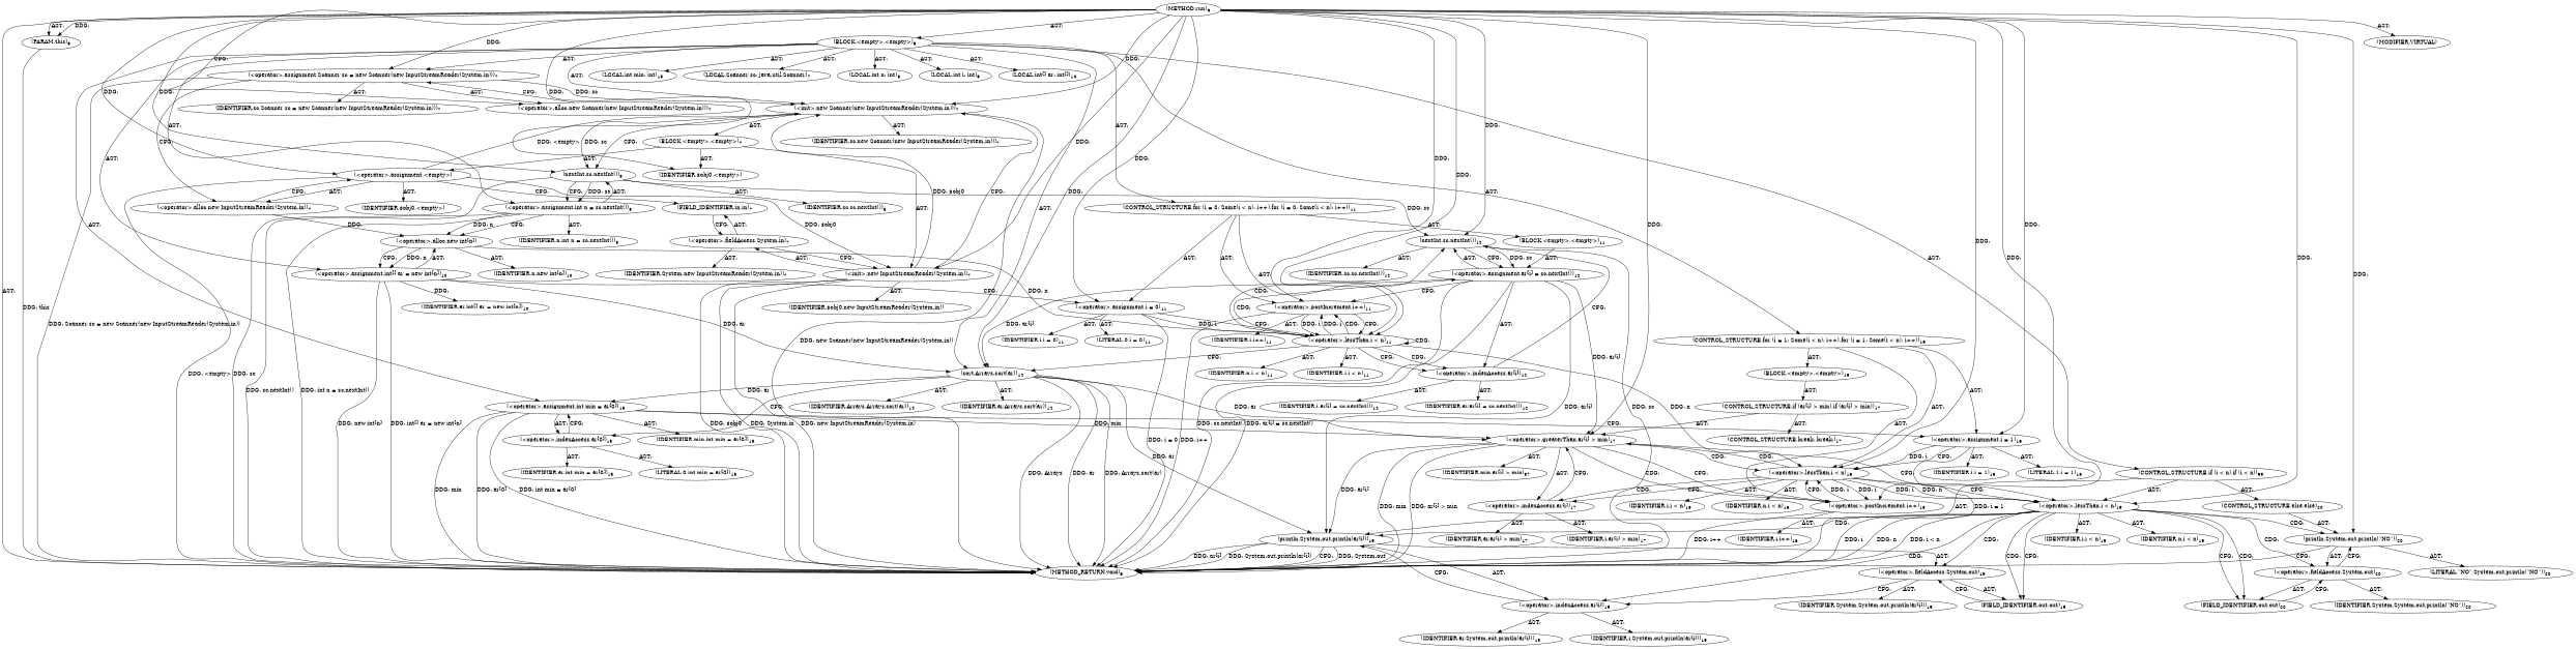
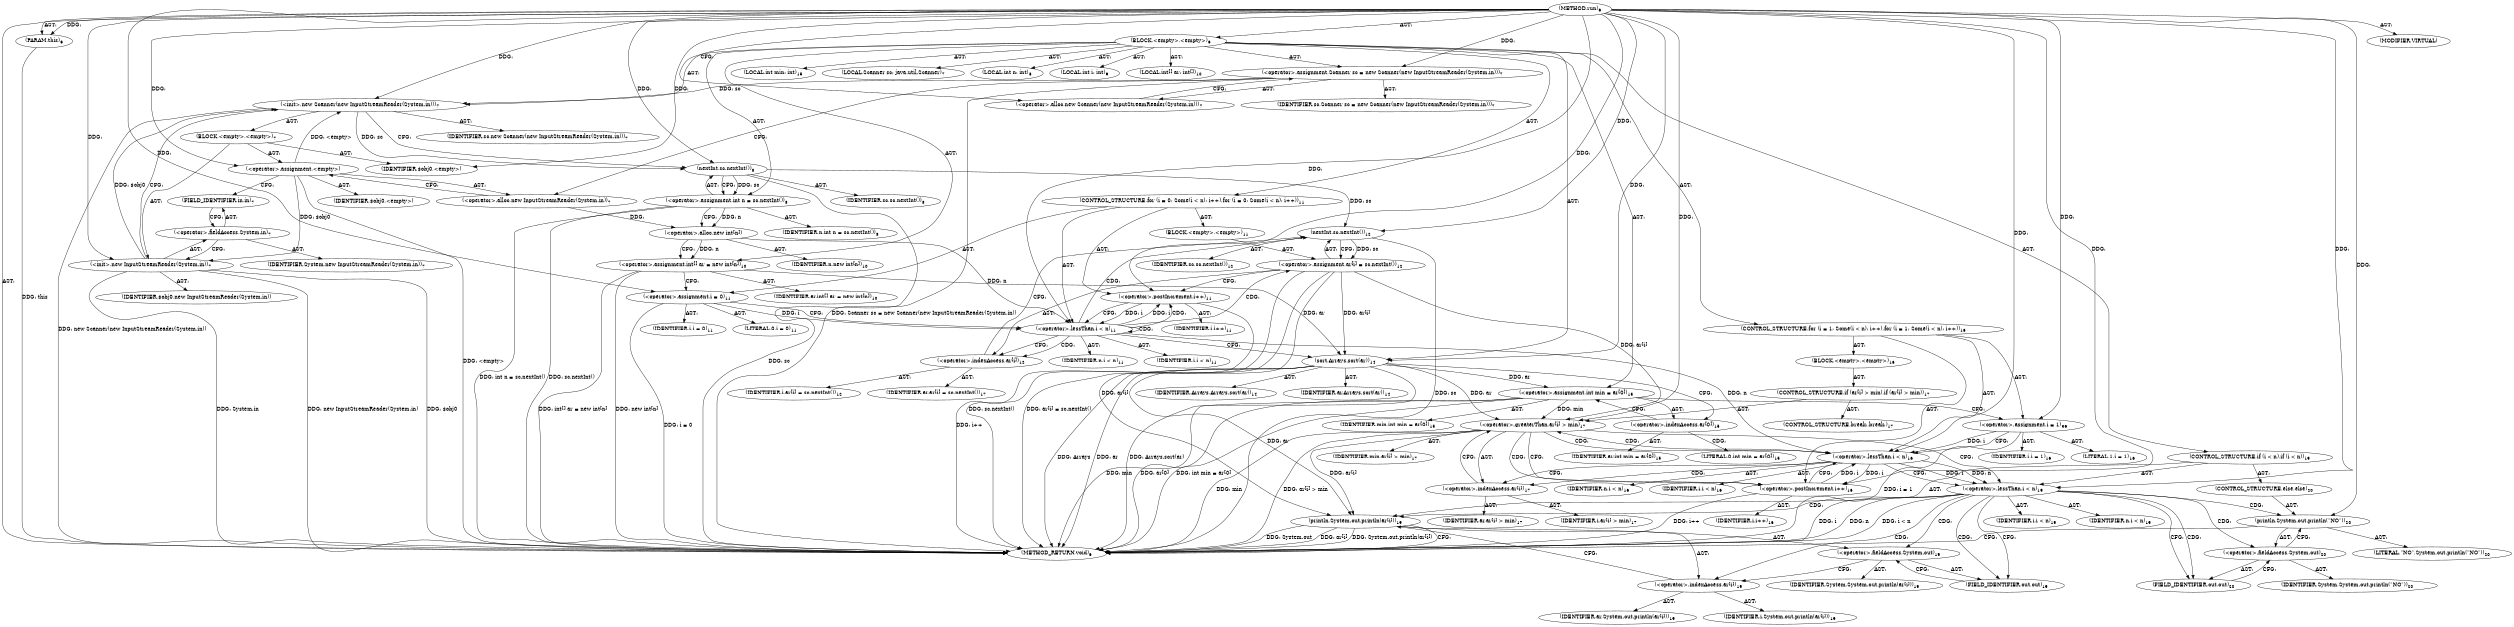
  digraph {
    n1 [label=<(METHOD,run)<SUB>6</SUB>>]
    n2 [label=<(PARAM,this)<SUB>6</SUB>>]
    n3 [label=<(BLOCK,&lt;empty&gt;,&lt;empty&gt;)<SUB>6</SUB>>]
    n4 [label=<(&lt;operator&gt;.assignment,Scanner sc = new Scanner(new InputStreamReader(System.in)))<SUB>7</SUB>>]
    n5 [label=<(&lt;operator&gt;.alloc,new Scanner(new InputStreamReader(System.in)))<SUB>7</SUB>>]
    n6 [label=<(&lt;init&gt;,new Scanner(new InputStreamReader(System.in)))<SUB>7</SUB>>]
    n7 [label=<(&lt;operator&gt;.assignment,&lt;empty&gt;)>]
    n8 [label=<(&lt;init&gt;,new InputStreamReader(System.in))<SUB>7</SUB>>]
    n9 [label=<(IDENTIFIER,$obj0,&lt;empty&gt;)>]
    n10 [label=<(nextInt,sc.nextInt())<SUB>8</SUB>>]
    n11 [label=<(&lt;operator&gt;.assignment,i = 0)<SUB>11</SUB>>]
    n12 [label=<(&lt;operator&gt;.lessThan,i &lt; n)<SUB>11</SUB>>]
    n13 [label=<(&lt;operator&gt;.postIncrement,i++)<SUB>11</SUB>>]
    n14 [label=<(nextInt,sc.nextInt())<SUB>12</SUB>>]
    n15 [label=<(sort,Arrays.sort(ar))<SUB>14</SUB>>]
-   n16 [label=<(&lt;operator&gt;.assignment,i = 1)<SUB>16</SUB>>]
+   n16 [label=<(&lt;operator&gt;.assignment,i = 1)<SUB>36</SUB>>]
    n17 [label=<(&lt;operator&gt;.lessThan,i &lt; n)<SUB>16</SUB>>]
    n18 [label=<(&lt;operator&gt;.postIncrement,i++)<SUB>16</SUB>>]
    n19 [label=<(&lt;operator&gt;.greaterThan,ar[i] &gt; min)<SUB>17</SUB>>]
    n20 [label=<(&lt;operator&gt;.lessThan,i &lt; n)<SUB>19</SUB>>]
    n21 [label=<(println,System.out.println(&quot;NO&quot;))<SUB>20</SUB>>]
    n22 [label=<(MODIFIER,VIRTUAL)>]
    n23 [label=<(METHOD_RETURN,void)<SUB>6</SUB>>]
    n24 [label=<(LOCAL,Scanner sc: java.util.Scanner)<SUB>7</SUB>>]
    n25 [label=<(LOCAL,int n: int)<SUB>8</SUB>>]
    n26 [label=<(&lt;operator&gt;.assignment,int n = sc.nextInt())<SUB>8</SUB>>]
    n27 [label=<(LOCAL,int i: int)<SUB>9</SUB>>]
    n28 [label=<(LOCAL,int[] ar: int[])<SUB>10</SUB>>]
    n29 [label=<(&lt;operator&gt;.assignment,int[] ar = new int[n])<SUB>10</SUB>>]
    n30 [label=<(CONTROL_STRUCTURE,for (i = 0; Some(i &lt; n); i++),for (i = 0; Some(i &lt; n); i++))<SUB>11</SUB>>]
    n31 [label=<(LOCAL,int min: int)<SUB>15</SUB>>]
    n32 [label=<(&lt;operator&gt;.assignment,int min = ar[0])<SUB>15</SUB>>]
    n33 [label=<(CONTROL_STRUCTURE,for (i = 1; Some(i &lt; n); i++),for (i = 1; Some(i &lt; n); i++))<SUB>16</SUB>>]
-   n34 [label=<(CONTROL_STRUCTURE,if (i &lt; n),if (i &lt; n))<SUB>99</SUB>>]
+   n34 [label=<(CONTROL_STRUCTURE,if (i &lt; n),if (i &lt; n))<SUB>19</SUB>>]
    n35 [label=<(IDENTIFIER,sc,Scanner sc = new Scanner(new InputStreamReader(System.in)))<SUB>7</SUB>>]
    n36 [label=<(&lt;operator&gt;.alloc,new InputStreamReader(System.in))<SUB>7</SUB>>]
    n37 [label=<(IDENTIFIER,sc,new Scanner(new InputStreamReader(System.in)))<SUB>7</SUB>>]
    n38 [label=<(BLOCK,&lt;empty&gt;,&lt;empty&gt;)<SUB>7</SUB>>]
    n39 [label=<(IDENTIFIER,$obj0,&lt;empty&gt;)>]
    n40 [label=<(FIELD_IDENTIFIER,in,in)<SUB>7</SUB>>]
    n41 [label=<(IDENTIFIER,$obj0,new InputStreamReader(System.in))>]
    n42 [label=<(&lt;operator&gt;.fieldAccess,System.in)<SUB>7</SUB>>]
    n43 [label=<(IDENTIFIER,sc,sc.nextInt())<SUB>8</SUB>>]
    n44 [label=<(&lt;operator&gt;.alloc,new int[n])>]
    n45 [label=<(IDENTIFIER,n,new int[n])<SUB>10</SUB>>]
    n46 [label=<(IDENTIFIER,i,i = 0)<SUB>11</SUB>>]
    n47 [label=<(LITERAL,0,i = 0)<SUB>11</SUB>>]
    n48 [label=<(IDENTIFIER,i,i &lt; n)<SUB>11</SUB>>]
    n49 [label=<(IDENTIFIER,n,i &lt; n)<SUB>11</SUB>>]
    n50 [label=<(&lt;operator&gt;.assignment,ar[i] = sc.nextInt())<SUB>12</SUB>>]
    n51 [label=<(&lt;operator&gt;.indexAccess,ar[i])<SUB>12</SUB>>]
    n52 [label=<(IDENTIFIER,i,i++)<SUB>11</SUB>>]
    n53 [label=<(IDENTIFIER,sc,sc.nextInt())<SUB>12</SUB>>]
    n54 [label=<(println,System.out.println(ar[i]))<SUB>19</SUB>>]
    n55 [label=<(IDENTIFIER,Arrays,Arrays.sort(ar))<SUB>14</SUB>>]
    n56 [label=<(IDENTIFIER,ar,Arrays.sort(ar))<SUB>14</SUB>>]
    n57 [label=<(&lt;operator&gt;.indexAccess,ar[0])<SUB>15</SUB>>]
    n58 [label=<(IDENTIFIER,i,i = 1)<SUB>16</SUB>>]
    n59 [label=<(LITERAL,1,i = 1)<SUB>16</SUB>>]
    n60 [label=<(IDENTIFIER,i,i &lt; n)<SUB>16</SUB>>]
    n61 [label=<(IDENTIFIER,n,i &lt; n)<SUB>16</SUB>>]
    n62 [label=<(&lt;operator&gt;.indexAccess,ar[i])<SUB>17</SUB>>]
    n63 [label=<(IDENTIFIER,i,i++)<SUB>16</SUB>>]
-   n64 [label=<(IDENTIFIER,min,ar[i] &gt; min)<SUB>87</SUB>>]
+   n64 [label=<(IDENTIFIER,min,ar[i] &gt; min)<SUB>17</SUB>>]
    n65 [label=<(IDENTIFIER,i,i &lt; n)<SUB>19</SUB>>]
    n66 [label=<(IDENTIFIER,n,i &lt; n)<SUB>19</SUB>>]
    n67 [label=<(&lt;operator&gt;.fieldAccess,System.out)<SUB>19</SUB>>]
    n68 [label=<(FIELD_IDENTIFIER,out,out)<SUB>19</SUB>>]
    n69 [label=<(&lt;operator&gt;.indexAccess,ar[i])<SUB>19</SUB>>]
    n70 [label=<(&lt;operator&gt;.fieldAccess,System.out)<SUB>20</SUB>>]
    n71 [label=<(FIELD_IDENTIFIER,out,out)<SUB>20</SUB>>]
    n72 [label=<(LITERAL,&quot;NO&quot;,System.out.println(&quot;NO&quot;))<SUB>20</SUB>>]
    n73 [label=<(IDENTIFIER,n,int n = sc.nextInt())<SUB>8</SUB>>]
    n74 [label=<(IDENTIFIER,ar,int[] ar = new int[n])<SUB>10</SUB>>]
    n75 [label=<(BLOCK,&lt;empty&gt;,&lt;empty&gt;)<SUB>11</SUB>>]
    n76 [label=<(IDENTIFIER,min,int min = ar[0])<SUB>15</SUB>>]
    n77 [label=<(BLOCK,&lt;empty&gt;,&lt;empty&gt;)<SUB>16</SUB>>]
    n78 [label=<(CONTROL_STRUCTURE,else,else)<SUB>20</SUB>>]
    n79 [label=<(IDENTIFIER,System,new InputStreamReader(System.in))<SUB>7</SUB>>]
-   n80 [label=<(IDENTIFIER,ar,ar[i] = sc.nextInt())<SUB>12</SUB>>]
+   n80 [label=<(IDENTIFIER,ar,ar[i] = sc.nextInt())<SUB>17</SUB>>]
    n81 [label=<(IDENTIFIER,i,ar[i] = sc.nextInt())<SUB>12</SUB>>]
    n82 [label=<(IDENTIFIER,ar,int min = ar[0])<SUB>15</SUB>>]
    n83 [label=<(LITERAL,0,int min = ar[0])<SUB>15</SUB>>]
    n84 [label=<(CONTROL_STRUCTURE,if (ar[i] &gt; min),if (ar[i] &gt; min))<SUB>17</SUB>>]
    n85 [label=<(IDENTIFIER,ar,ar[i] &gt; min)<SUB>17</SUB>>]
    n86 [label=<(IDENTIFIER,i,ar[i] &gt; min)<SUB>17</SUB>>]
    n87 [label=<(CONTROL_STRUCTURE,break;,break;)<SUB>17</SUB>>]
    n88 [label=<(IDENTIFIER,System,System.out.println(ar[i]))<SUB>19</SUB>>]
    n89 [label=<(IDENTIFIER,ar,System.out.println(ar[i]))<SUB>19</SUB>>]
    n90 [label=<(IDENTIFIER,i,System.out.println(ar[i]))<SUB>19</SUB>>]
    n91 [label=<(IDENTIFIER,System,System.out.println(&quot;NO&quot;))<SUB>20</SUB>>]
    n1 -> n2 [label="AST: "]
    n1 -> n2 [label="DDG: "]
    n1 -> n3 [label="AST: "]
    n1 -> n4 [label="DDG: "]
    n1 -> n5 [label="CFG: "]
    n1 -> n6 [label="DDG: "]
    n1 -> n7 [label="DDG: "]
    n1 -> n8 [label="DDG: "]
    n1 -> n9 [label="DDG: "]
    n1 -> n10 [label="DDG: "]
    n1 -> n11 [label="DDG: "]
    n1 -> n12 [label="DDG: "]
    n1 -> n13 [label="DDG: "]
    n1 -> n14 [label="DDG: "]
    n1 -> n15 [label="DDG: "]
    n1 -> n16 [label="DDG: "]
    n1 -> n17 [label="DDG: "]
    n1 -> n18 [label="DDG: "]
    n1 -> n19 [label="DDG: "]
    n1 -> n20 [label="DDG: "]
    n1 -> n21 [label="DDG: "]
    n1 -> n22 [label="AST: "]
    n1 -> n23 [label="AST: "]
    n2 -> n23 [label="DDG: this"]
    n3 -> n4 [label="AST: "]
    n3 -> n6 [label="AST: "]
    n3 -> n15 [label="AST: "]
    n3 -> n24 [label="AST: "]
    n3 -> n25 [label="AST: "]
    n3 -> n26 [label="AST: "]
    n3 -> n27 [label="AST: "]
    n3 -> n28 [label="AST: "]
    n3 -> n29 [label="AST: "]
    n3 -> n30 [label="AST: "]
    n3 -> n31 [label="AST: "]
    n3 -> n32 [label="AST: "]
    n3 -> n33 [label="AST: "]
    n3 -> n34 [label="AST: "]
    n4 -> n5 [label="AST: "]
    n4 -> n6 [label="DDG: sc"]
    n4 -> n23 [label="DDG: Scanner sc = new Scanner(new InputStreamReader(System.in))"]
    n4 -> n35 [label="AST: "]
    n4 -> n36 [label="CFG: "]
    n5 -> n4 [label="CFG: "]
    n6 -> n10 [label="CFG: "]
    n6 -> n10 [label="DDG: sc"]
    n6 -> n23 [label="DDG: new Scanner(new InputStreamReader(System.in))"]
    n6 -> n37 [label="AST: "]
    n6 -> n38 [label="AST: "]
    n7 -> n6 [label="DDG: &lt;empty&gt;"]
    n7 -> n8 [label="DDG: $obj0"]
    n7 -> n23 [label="DDG: &lt;empty&gt;"]
    n7 -> n36 [label="AST: "]
    n7 -> n39 [label="AST: "]
    n7 -> n40 [label="CFG: "]
    n8 -> n6 [label="CFG: "]
    n8 -> n6 [label="DDG: $obj0"]
    n8 -> n23 [label="DDG: $obj0"]
    n8 -> n23 [label="DDG: System.in"]
    n8 -> n23 [label="DDG: new InputStreamReader(System.in)"]
    n8 -> n41 [label="AST: "]
    n8 -> n42 [label="AST: "]
    n10 -> n14 [label="DDG: sc"]
    n10 -> n23 [label="DDG: sc"]
    n10 -> n26 [label="CFG: "]
    n10 -> n26 [label="DDG: sc"]
    n10 -> n43 [label="AST: "]
    n11 -> n12 [label="CFG: "]
    n11 -> n12 [label="DDG: i"]
    n11 -> n23 [label="DDG: i = 0"]
    n11 -> n46 [label="AST: "]
    n11 -> n47 [label="AST: "]
    n12 -> n12 [label="CDG: "]
    n12 -> n13 [label="DDG: i"]
    n12 -> n13 [label="CDG: "]
    n12 -> n14 [label="CDG: "]
    n12 -> n15 [label="CFG: "]
    n12 -> n17 [label="DDG: n"]
    n12 -> n48 [label="AST: "]
    n12 -> n49 [label="AST: "]
    n12 -> n50 [label="CDG: "]
    n12 -> n51 [label="CFG: "]
    n12 -> n51 [label="CDG: "]
    n13 -> n12 [label="CFG: "]
    n13 -> n12 [label="DDG: i"]
    n13 -> n23 [label="DDG: i++"]
    n13 -> n52 [label="AST: "]
    n14 -> n23 [label="DDG: sc"]
    n14 -> n50 [label="CFG: "]
    n14 -> n50 [label="DDG: sc"]
    n14 -> n53 [label="AST: "]
    n15 -> n19 [label="DDG: ar"]
    n15 -> n23 [label="DDG: ar"]
    n15 -> n23 [label="DDG: Arrays.sort(ar)"]
    n15 -> n23 [label="DDG: Arrays"]
    n15 -> n32 [label="DDG: ar"]
    n15 -> n54 [label="DDG: ar"]
    n15 -> n55 [label="AST: "]
    n15 -> n56 [label="AST: "]
    n15 -> n57 [label="CFG: "]
    n16 -> n17 [label="CFG: "]
    n16 -> n17 [label="DDG: i"]
    n16 -> n23 [label="DDG: i = 1"]
    n16 -> n58 [label="AST: "]
    n16 -> n59 [label="AST: "]
    n17 -> n18 [label="DDG: i"]
    n17 -> n19 [label="CDG: "]
    n17 -> n20 [label="CFG: "]
    n17 -> n20 [label="DDG: i"]
    n17 -> n20 [label="DDG: n"]
    n17 -> n60 [label="AST: "]
    n17 -> n61 [label="AST: "]
    n17 -> n62 [label="CFG: "]
    n17 -> n62 [label="CDG: "]
    n18 -> n17 [label="CFG: "]
    n18 -> n17 [label="DDG: i"]
    n18 -> n23 [label="DDG: i++"]
    n18 -> n63 [label="AST: "]
    n19 -> n17 [label="CDG: "]
    n19 -> n18 [label="CFG: "]
    n19 -> n18 [label="CDG: "]
    n19 -> n20 [label="CFG: "]
    n19 -> n23 [label="DDG: min"]
    n19 -> n23 [label="DDG: ar[i] &gt; min"]
    n19 -> n54 [label="DDG: ar[i]"]
    n19 -> n62 [label="AST: "]
    n19 -> n64 [label="AST: "]
    n20 -> n21 [label="CDG: "]
    n20 -> n23 [label="DDG: i"]
    n20 -> n23 [label="DDG: n"]
    n20 -> n23 [label="DDG: i &lt; n"]
    n20 -> n54 [label="CDG: "]
    n20 -> n65 [label="AST: "]
    n20 -> n66 [label="AST: "]
    n20 -> n67 [label="CDG: "]
    n20 -> n68 [label="CFG: "]
    n20 -> n68 [label="CDG: "]
    n20 -> n69 [label="CDG: "]
    n20 -> n70 [label="CDG: "]
    n20 -> n71 [label="CFG: "]
    n20 -> n71 [label="CDG: "]
    n21 -> n23 [label="CFG: "]
    n21 -> n70 [label="AST: "]
    n21 -> n72 [label="AST: "]
    n26 -> n10 [label="AST: "]
    n26 -> n23 [label="DDG: sc.nextInt()"]
    n26 -> n23 [label="DDG: int n = sc.nextInt()"]
    n26 -> n44 [label="CFG: "]
    n26 -> n44 [label="DDG: n"]
    n26 -> n73 [label="AST: "]
    n29 -> n11 [label="CFG: "]
    n29 -> n15 [label="DDG: ar"]
    n29 -> n23 [label="DDG: new int[n]"]
    n29 -> n23 [label="DDG: int[] ar = new int[n]"]
-   n29 -> n44 [label="AST: "]
-   n29 -> n74 [label="DDG: "]
+   n29 -> n74 [label="AST: "]
    n30 -> n11 [label="AST: "]
    n30 -> n12 [label="AST: "]
    n30 -> n13 [label="AST: "]
    n30 -> n75 [label="AST: "]
    n32 -> n16 [label="CFG: "]
    n32 -> n19 [label="DDG: min"]
    n32 -> n23 [label="DDG: min"]
    n32 -> n23 [label="DDG: ar[0]"]
    n32 -> n23 [label="DDG: int min = ar[0]"]
    n32 -> n57 [label="AST: "]
    n32 -> n76 [label="AST: "]
    n33 -> n16 [label="AST: "]
    n33 -> n17 [label="AST: "]
    n33 -> n18 [label="AST: "]
    n33 -> n77 [label="AST: "]
    n34 -> n20 [label="AST: "]
    n34 -> n54 [label="AST: "]
    n34 -> n78 [label="AST: "]
    n36 -> n7 [label="CFG: "]
    n36 -> n44 [label="DDG: "]
    n38 -> n7 [label="AST: "]
    n38 -> n8 [label="AST: "]
    n38 -> n9 [label="AST: "]
    n40 -> n42 [label="CFG: "]
    n42 -> n8 [label="CFG: "]
    n42 -> n40 [label="AST: "]
    n42 -> n79 [label="AST: "]
    n44 -> n12 [label="DDG: n"]
    n44 -> n29 [label="CFG: "]
    n44 -> n29 [label="DDG: n"]
    n44 -> n45 [label="AST: "]
    n50 -> n13 [label="CFG: "]
    n50 -> n14 [label="AST: "]
    n50 -> n15 [label="DDG: ar[i]"]
    n50 -> n19 [label="DDG: ar[i]"]
    n50 -> n23 [label="DDG: sc.nextInt()"]
    n50 -> n23 [label="DDG: ar[i] = sc.nextInt()"]
    n50 -> n51 [label="AST: "]
    n50 -> n54 [label="DDG: ar[i]"]
    n51 -> n14 [label="CFG: "]
    n51 -> n80 [label="AST: "]
    n51 -> n81 [label="AST: "]
    n54 -> n23 [label="CFG: "]
    n54 -> n23 [label="DDG: System.out"]
    n54 -> n23 [label="DDG: ar[i]"]
    n54 -> n23 [label="DDG: System.out.println(ar[i])"]
    n54 -> n67 [label="AST: "]
    n54 -> n69 [label="AST: "]
    n57 -> n32 [label="CFG: "]
    n57 -> n82 [label="AST: "]
-   n57 -> n83 [label="AST: "]
+   n57 -> n83 [label="CDG: "]
    n62 -> n19 [label="CFG: "]
    n62 -> n85 [label="AST: "]
    n62 -> n86 [label="AST: "]
    n67 -> n68 [label="AST: "]
    n67 -> n69 [label="CFG: "]
    n67 -> n88 [label="AST: "]
    n68 -> n67 [label="CFG: "]
    n69 -> n54 [label="CFG: "]
    n69 -> n89 [label="AST: "]
    n69 -> n90 [label="AST: "]
    n70 -> n21 [label="CFG: "]
    n70 -> n71 [label="AST: "]
    n70 -> n91 [label="AST: "]
    n71 -> n70 [label="CFG: "]
    n75 -> n50 [label="AST: "]
    n77 -> n84 [label="AST: "]
    n78 -> n21 [label="AST: "]
    n84 -> n19 [label="AST: "]
    n84 -> n87 [label="AST: "]
  }
